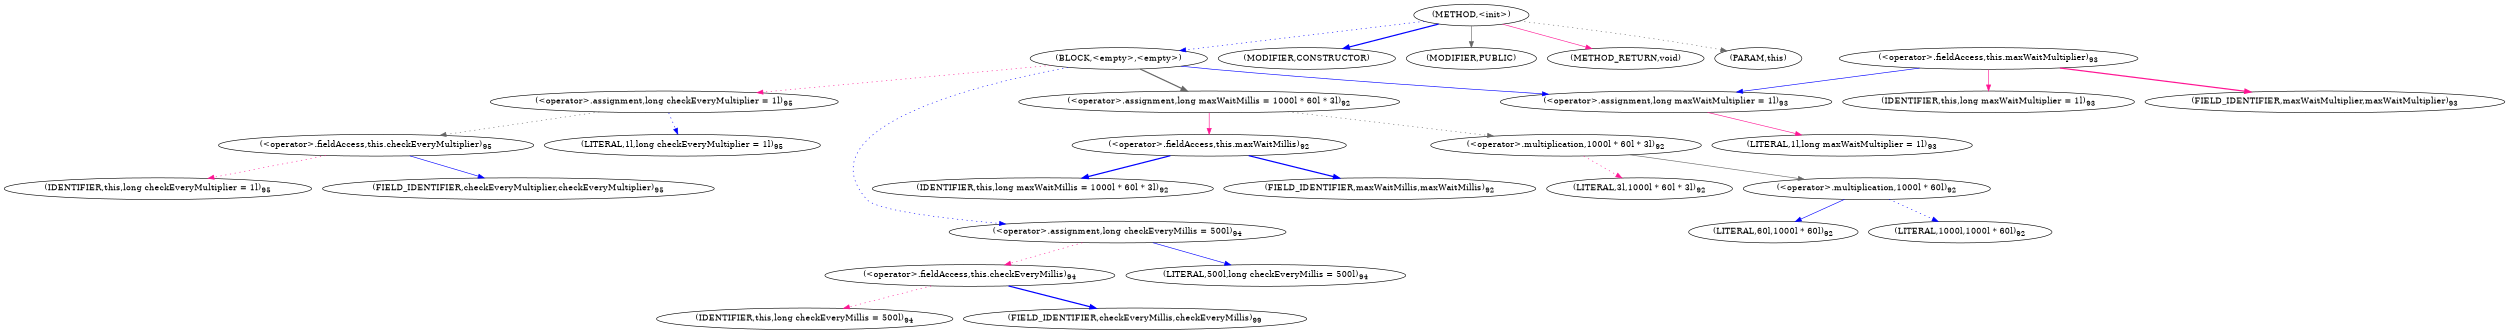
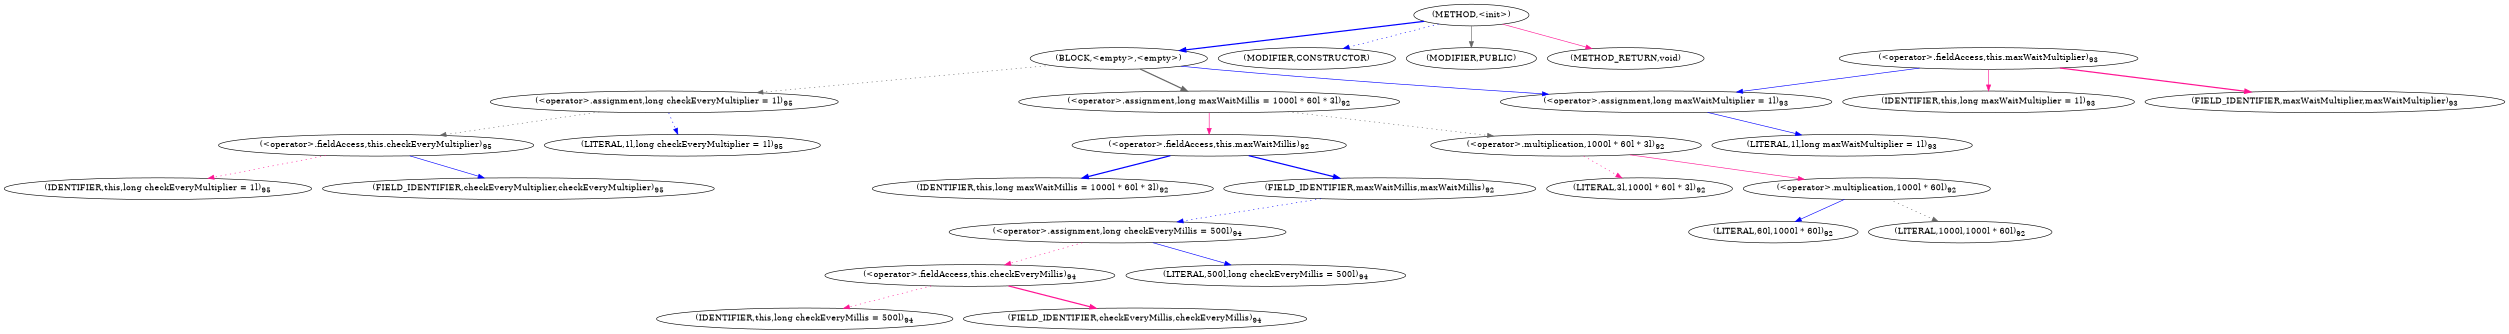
  digraph {
    edge [color=blue style=dotted]
    n1 [label=<(METHOD,&lt;init&gt;)>]
-   n2 [label=<(PARAM,this)>]
    n3 [label=<(BLOCK,&lt;empty&gt;,&lt;empty&gt;)>]
    n4 [label=<(MODIFIER,CONSTRUCTOR)>]
    n5 [label=<(MODIFIER,PUBLIC)>]
    n6 [label=<(METHOD_RETURN,void)>]
    n7 [label=<(&lt;operator&gt;.assignment,long maxWaitMillis = 1000l * 60l * 3l)<SUB>92</SUB>>]
    n8 [label=<(&lt;operator&gt;.assignment,long maxWaitMultiplier = 1l)<SUB>93</SUB>>]
    n9 [label=<(&lt;operator&gt;.assignment,long checkEveryMillis = 500l)<SUB>94</SUB>>]
    n10 [label=<(&lt;operator&gt;.assignment,long checkEveryMultiplier = 1l)<SUB>95</SUB>>]
    n11 [label=<(&lt;operator&gt;.fieldAccess,this.maxWaitMillis)<SUB>92</SUB>>]
    n12 [label=<(&lt;operator&gt;.multiplication,1000l * 60l * 3l)<SUB>92</SUB>>]
    n13 [label=<(LITERAL,1l,long maxWaitMultiplier = 1l)<SUB>93</SUB>>]
    n14 [label=<(&lt;operator&gt;.fieldAccess,this.checkEveryMillis)<SUB>94</SUB>>]
    n15 [label=<(LITERAL,500l,long checkEveryMillis = 500l)<SUB>94</SUB>>]
    n16 [label=<(&lt;operator&gt;.fieldAccess,this.checkEveryMultiplier)<SUB>95</SUB>>]
    n17 [label=<(LITERAL,1l,long checkEveryMultiplier = 1l)<SUB>95</SUB>>]
    n18 [label=<(IDENTIFIER,this,long maxWaitMillis = 1000l * 60l * 3l)<SUB>92</SUB>>]
    n19 [label=<(FIELD_IDENTIFIER,maxWaitMillis,maxWaitMillis)<SUB>92</SUB>>]
    n20 [label=<(&lt;operator&gt;.multiplication,1000l * 60l)<SUB>92</SUB>>]
    n21 [label=<(LITERAL,3l,1000l * 60l * 3l)<SUB>92</SUB>>]
    n22 [label=<(LITERAL,1000l,1000l * 60l)<SUB>92</SUB>>]
    n23 [label=<(LITERAL,60l,1000l * 60l)<SUB>92</SUB>>]
    n24 [label=<(&lt;operator&gt;.fieldAccess,this.maxWaitMultiplier)<SUB>93</SUB>>]
    n25 [label=<(IDENTIFIER,this,long maxWaitMultiplier = 1l)<SUB>93</SUB>>]
    n26 [label=<(FIELD_IDENTIFIER,maxWaitMultiplier,maxWaitMultiplier)<SUB>93</SUB>>]
    n27 [label=<(IDENTIFIER,this,long checkEveryMillis = 500l)<SUB>94</SUB>>]
-   n28 [label=<(FIELD_IDENTIFIER,checkEveryMillis,checkEveryMillis)<SUB>99</SUB>>]
+   n28 [label=<(FIELD_IDENTIFIER,checkEveryMillis,checkEveryMillis)<SUB>94</SUB>>]
    n29 [label=<(IDENTIFIER,this,long checkEveryMultiplier = 1l)<SUB>95</SUB>>]
    n30 [label=<(FIELD_IDENTIFIER,checkEveryMultiplier,checkEveryMultiplier)<SUB>95</SUB>>]
-   n1 -> n2 [color=gray40]
-   n1 -> n3
-   n1 -> n4 [style=bold]
+   n1 -> n3 [style=bold]
+   n1 -> n4
    n1 -> n5 [color=gray40 style=solid]
    n1 -> n6 [color=deeppink style=solid]
    n3 -> n7 [color=gray40 style=bold]
    n3 -> n8 [style=solid]
-   n3 -> n9
-   n3 -> n10 [color=deeppink]
+   n19 -> n9
+   n3 -> n10 [color=gray40]
    n7 -> n11 [color=deeppink style=solid]
    n7 -> n12 [color=gray40]
-   n8 -> n13 [color=deeppink style=solid]
+   n8 -> n13 [style=solid]
    n9 -> n14 [color=deeppink]
    n9 -> n15 [style=solid]
    n10 -> n16 [color=gray40]
    n10 -> n17
    n11 -> n18 [style=bold]
    n11 -> n19 [style=bold]
-   n12 -> n20 [color=gray40 style=solid]
+   n12 -> n20 [color=deeppink style=solid]
    n12 -> n21 [color=deeppink]
    n14 -> n27 [color=deeppink]
-   n14 -> n28 [style=bold]
+   n14 -> n28 [color=deeppink style=bold]
    n16 -> n29 [color=deeppink]
    n16 -> n30 [style=solid]
-   n20 -> n22
+   n20 -> n22 [color=gray40]
    n20 -> n23 [style=solid]
    n24 -> n8 [style=solid]
    n24 -> n25 [color=deeppink style=solid]
    n24 -> n26 [color=deeppink style=bold]
  }
